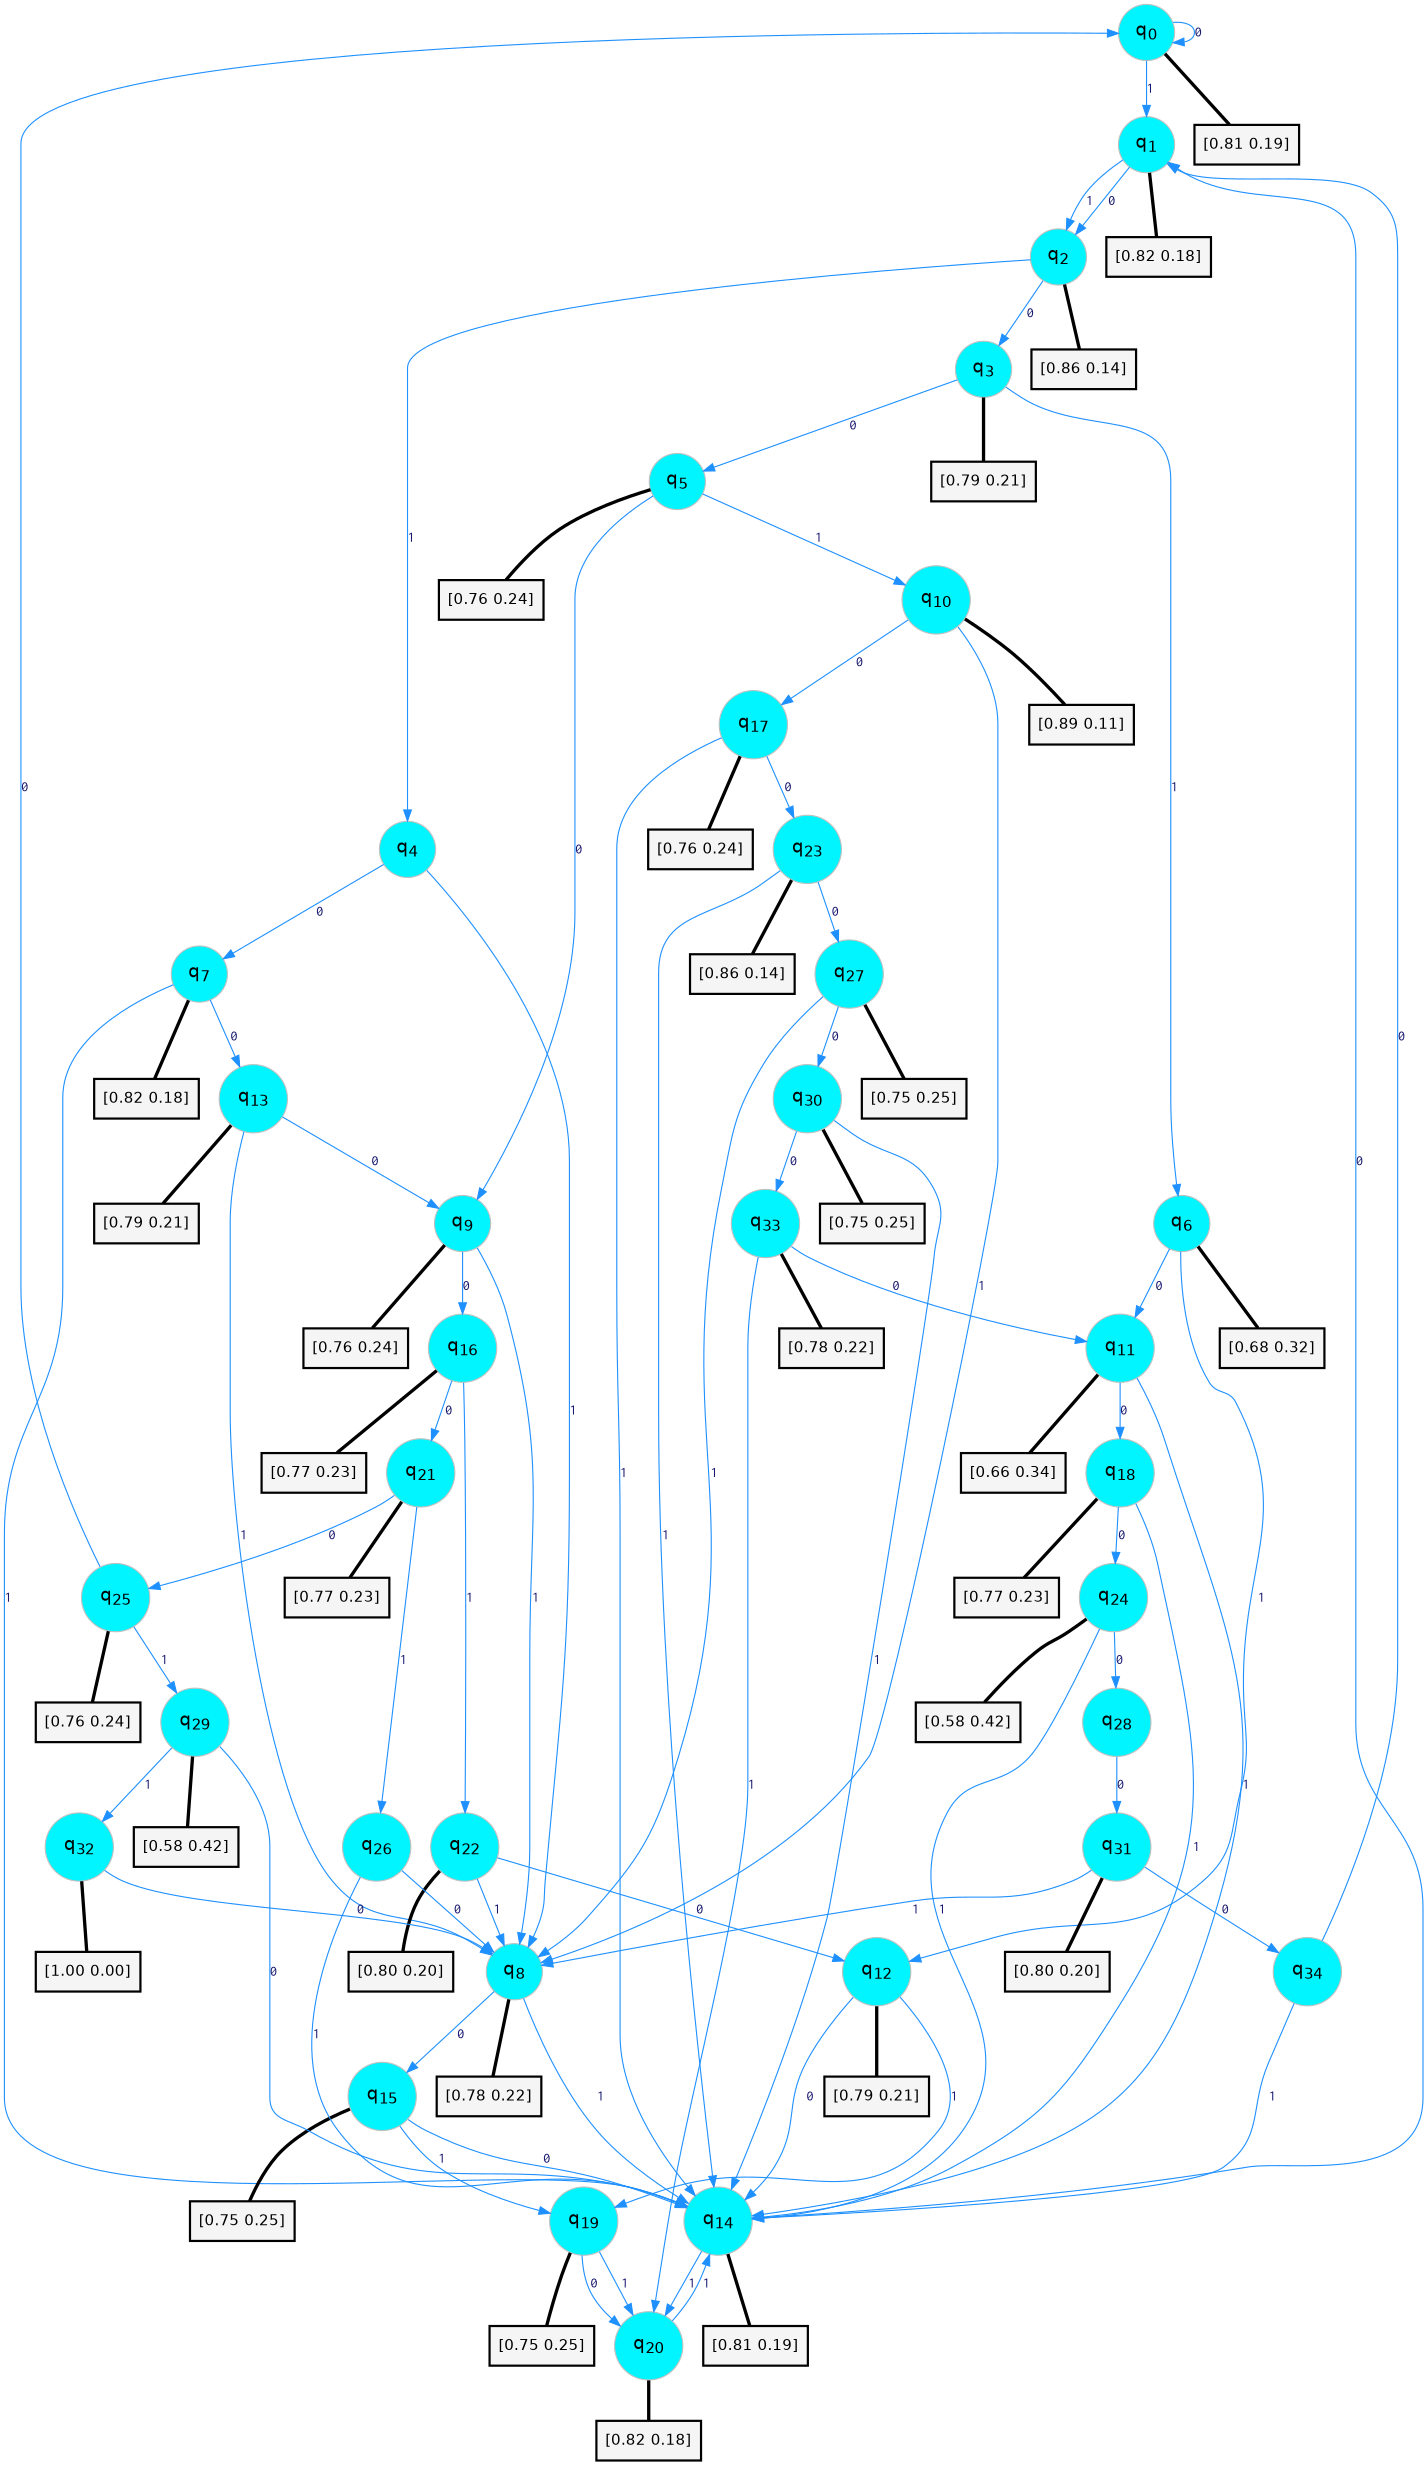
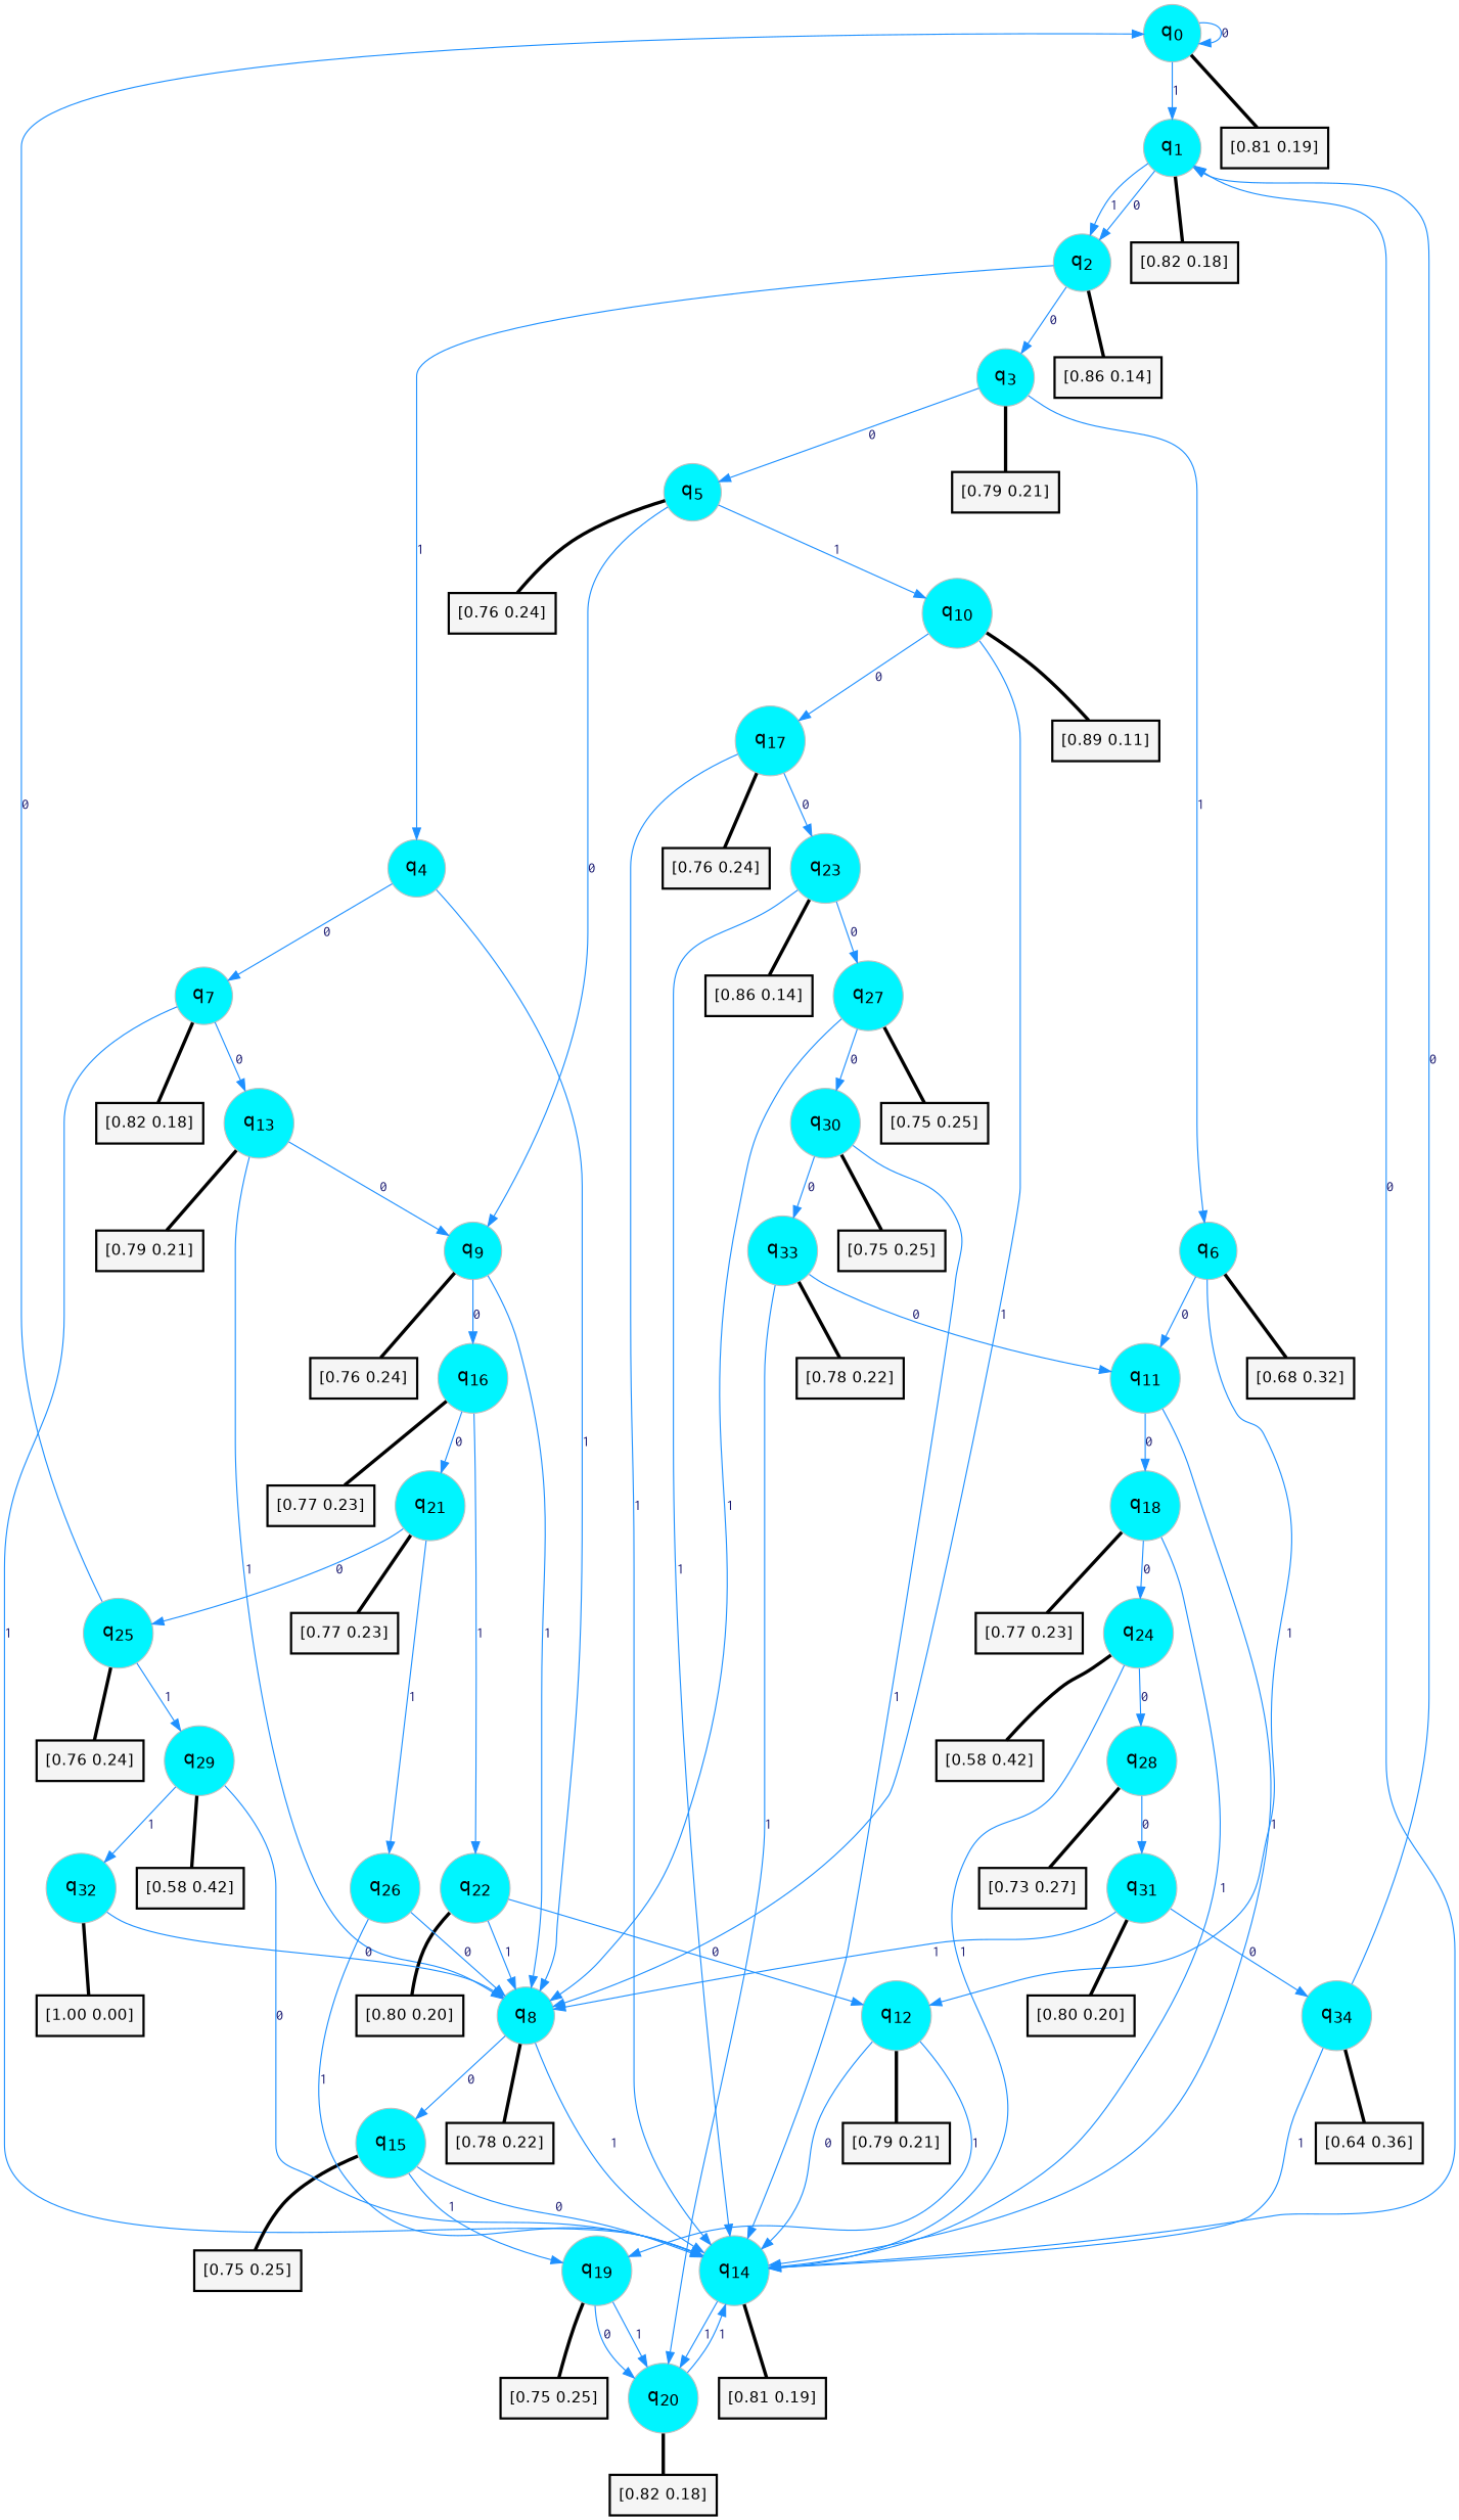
  digraph {
    rankdir=TD
    node [color=gray fillcolor=turquoise1 fontcolor=black fontname=Helvetica fontsize=16 fontweight=bold shape=circle style=filled]
    edge [arrowsize=1 color=dodgerblue1 fontcolor=midnightblue fontname=courier fontweight=bold penwidth=1 style=solid weight=20]
    n1 [label=<q<SUB>0</SUB>>]
    n2 [label=<q<SUB>1</SUB>>]
    n3 [color=black fillcolor=whitesmoke fontsize=14 label="[0.81 0.19]" penwidth=2 shape=box]
    n4 [label=<q<SUB>2</SUB>>]
    n5 [color=black fillcolor=whitesmoke fontsize=14 label="[0.82 0.18]" penwidth=2 shape=box]
    n6 [label=<q<SUB>3</SUB>>]
    n7 [label=<q<SUB>4</SUB>>]
    n8 [color=black fillcolor=whitesmoke fontsize=14 label="[0.86 0.14]" penwidth=2 shape=box]
    n9 [label=<q<SUB>5</SUB>>]
    n10 [label=<q<SUB>6</SUB>>]
    n11 [color=black fillcolor=whitesmoke fontsize=14 label="[0.79 0.21]" penwidth=2 shape=box]
    n12 [label=<q<SUB>7</SUB>>]
    n13 [label=<q<SUB>8</SUB>>]
    n14 [label=<q<SUB>9</SUB>>]
    n15 [label=<q<SUB>10</SUB>>]
    n16 [color=black fillcolor=whitesmoke fontsize=14 label="[0.76 0.24]" penwidth=2 shape=box]
    n17 [label=<q<SUB>11</SUB>>]
    n18 [label=<q<SUB>12</SUB>>]
    n19 [color=black fillcolor=whitesmoke fontsize=14 label="[0.68 0.32]" penwidth=2 shape=box]
    n20 [label=<q<SUB>13</SUB>>]
    n21 [label=<q<SUB>14</SUB>>]
    n22 [color=black fillcolor=whitesmoke fontsize=14 label="[0.82 0.18]" penwidth=2 shape=box]
    n23 [label=<q<SUB>15</SUB>>]
    n24 [color=black fillcolor=whitesmoke fontsize=14 label="[0.78 0.22]" penwidth=2 shape=box]
    n25 [label=<q<SUB>16</SUB>>]
    n26 [color=black fillcolor=whitesmoke fontsize=14 label="[0.76 0.24]" penwidth=2 shape=box]
    n27 [label=<q<SUB>17</SUB>>]
    n28 [color=black fillcolor=whitesmoke fontsize=14 label="[0.89 0.11]" penwidth=2 shape=box]
    n29 [label=<q<SUB>18</SUB>>]
-   n30 [color=black fillcolor=whitesmoke fontsize=14 label="[0.66 0.34]" penwidth=2 shape=box]
    n31 [label=<q<SUB>19</SUB>>]
    n32 [color=black fillcolor=whitesmoke fontsize=14 label="[0.79 0.21]" penwidth=2 shape=box]
    n33 [color=black fillcolor=whitesmoke fontsize=14 label="[0.79 0.21]" penwidth=2 shape=box]
    n34 [label=<q<SUB>20</SUB>>]
    n35 [color=black fillcolor=whitesmoke fontsize=14 label="[0.81 0.19]" penwidth=2 shape=box]
    n36 [color=black fillcolor=whitesmoke fontsize=14 label="[0.75 0.25]" penwidth=2 shape=box]
    n37 [label=<q<SUB>21</SUB>>]
    n38 [label=<q<SUB>22</SUB>>]
    n39 [color=black fillcolor=whitesmoke fontsize=14 label="[0.77 0.23]" penwidth=2 shape=box]
    n40 [label=<q<SUB>23</SUB>>]
    n41 [color=black fillcolor=whitesmoke fontsize=14 label="[0.76 0.24]" penwidth=2 shape=box]
    n42 [label=<q<SUB>24</SUB>>]
    n43 [color=black fillcolor=whitesmoke fontsize=14 label="[0.77 0.23]" penwidth=2 shape=box]
    n44 [color=black fillcolor=whitesmoke fontsize=14 label="[0.75 0.25]" penwidth=2 shape=box]
    n45 [color=black fillcolor=whitesmoke fontsize=14 label="[0.82 0.18]" penwidth=2 shape=box]
    n46 [label=<q<SUB>25</SUB>>]
    n47 [label=<q<SUB>26</SUB>>]
    n48 [color=black fillcolor=whitesmoke fontsize=14 label="[0.77 0.23]" penwidth=2 shape=box]
    n49 [color=black fillcolor=whitesmoke fontsize=14 label="[0.80 0.20]" penwidth=2 shape=box]
    n50 [label=<q<SUB>27</SUB>>]
    n51 [color=black fillcolor=whitesmoke fontsize=14 label="[0.86 0.14]" penwidth=2 shape=box]
    n52 [label=<q<SUB>28</SUB>>]
    n53 [color=black fillcolor=whitesmoke fontsize=14 label="[0.58 0.42]" penwidth=2 shape=box]
    n54 [label=<q<SUB>29</SUB>>]
    n55 [color=black fillcolor=whitesmoke fontsize=14 label="[0.76 0.24]" penwidth=2 shape=box]
    n56 [label=<q<SUB>30</SUB>>]
    n57 [color=black fillcolor=whitesmoke fontsize=14 label="[0.75 0.25]" penwidth=2 shape=box]
    n58 [label=<q<SUB>31</SUB>>]
+   n59 [color=black fillcolor=whitesmoke fontsize=14 label="[0.73 0.27]" penwidth=2 shape=box]
    n60 [label=<q<SUB>32</SUB>>]
    n61 [color=black fillcolor=whitesmoke fontsize=14 label="[0.58 0.42]" penwidth=2 shape=box]
    n62 [label=<q<SUB>33</SUB>>]
    n63 [color=black fillcolor=whitesmoke fontsize=14 label="[0.75 0.25]" penwidth=2 shape=box]
    n64 [label=<q<SUB>34</SUB>>]
    n65 [color=black fillcolor=whitesmoke fontsize=14 label="[0.80 0.20]" penwidth=2 shape=box]
    n66 [color=black fillcolor=whitesmoke fontsize=14 label="[1.00 0.00]" penwidth=2 shape=box]
    n67 [color=black fillcolor=whitesmoke fontsize=14 label="[0.78 0.22]" penwidth=2 shape=box]
+   n68 [color=black fillcolor=whitesmoke fontsize=14 label="[0.64 0.36]" penwidth=2 shape=box]
    n1 -> n1 [label=0]
    n1 -> n2 [label=1]
    n1 -> n3 [arrowhead=none color=black penwidth=3]
    n2 -> n4 [label=0]
    n2 -> n4 [label=1]
    n2 -> n5 [arrowhead=none color=black penwidth=3]
    n4 -> n6 [label=0]
    n4 -> n7 [label=1]
    n4 -> n8 [arrowhead=none color=black penwidth=3]
    n6 -> n9 [label=0]
    n6 -> n10 [label=1]
    n6 -> n11 [arrowhead=none color=black penwidth=3]
    n7 -> n12 [label=0]
    n7 -> n13 [label=1]
    n9 -> n14 [label=0]
    n9 -> n15 [label=1]
    n9 -> n16 [arrowhead=none color=black penwidth=3]
    n10 -> n17 [label=0]
    n10 -> n18 [label=1]
    n10 -> n19 [arrowhead=none color=black penwidth=3]
    n12 -> n20 [label=0]
    n12 -> n21 [label=1]
    n12 -> n22 [arrowhead=none color=black penwidth=3]
    n13 -> n21 [label=1]
    n13 -> n23 [label=0]
    n13 -> n24 [arrowhead=none color=black penwidth=3]
    n14 -> n13 [label=1]
    n14 -> n25 [label=0]
    n14 -> n26 [arrowhead=none color=black penwidth=3]
    n15 -> n13 [label=1]
    n15 -> n27 [label=0]
    n15 -> n28 [arrowhead=none color=black penwidth=3]
    n17 -> n21 [label=1]
    n17 -> n29 [label=0]
-   n17 -> n30 [arrowhead=none color=black penwidth=3]
    n18 -> n21 [label=0]
    n18 -> n31 [label=1]
    n18 -> n32 [arrowhead=none color=black penwidth=3]
    n20 -> n13 [label=1]
    n20 -> n14 [label=0]
    n20 -> n33 [arrowhead=none color=black penwidth=3]
    n21 -> n2 [label=0]
    n21 -> n34 [label=1]
    n21 -> n35 [arrowhead=none color=black penwidth=3]
    n23 -> n21 [label=0]
    n23 -> n31 [label=1]
    n23 -> n36 [arrowhead=none color=black penwidth=3]
    n25 -> n37 [label=0]
    n25 -> n38 [label=1]
    n25 -> n39 [arrowhead=none color=black penwidth=3]
    n27 -> n21 [label=1]
    n27 -> n40 [label=0]
    n27 -> n41 [arrowhead=none color=black penwidth=3]
    n29 -> n21 [label=1]
    n29 -> n42 [label=0]
    n29 -> n43 [arrowhead=none color=black penwidth=3]
    n31 -> n34 [label=0]
    n31 -> n34 [label=1]
    n31 -> n44 [arrowhead=none color=black penwidth=3]
    n34 -> n21 [label=1]
    n34 -> n45 [arrowhead=none color=black penwidth=3]
    n37 -> n46 [label=0]
    n37 -> n47 [label=1]
    n37 -> n48 [arrowhead=none color=black penwidth=3]
    n38 -> n13 [label=1]
    n38 -> n18 [label=0]
    n38 -> n49 [arrowhead=none color=black penwidth=3]
    n40 -> n21 [label=1]
    n40 -> n50 [label=0]
    n40 -> n51 [arrowhead=none color=black penwidth=3]
    n42 -> n21 [label=1]
    n42 -> n52 [label=0]
    n42 -> n53 [arrowhead=none color=black penwidth=3]
    n46 -> n1 [label=0]
    n46 -> n54 [label=1]
    n46 -> n55 [arrowhead=none color=black penwidth=3]
    n47 -> n13 [label=0]
    n47 -> n21 [label=1]
    n50 -> n13 [label=1]
    n50 -> n56 [label=0]
    n50 -> n57 [arrowhead=none color=black penwidth=3]
    n52 -> n58 [label=0]
+   n52 -> n59 [arrowhead=none color=black penwidth=3]
    n54 -> n21 [label=0]
    n54 -> n60 [label=1]
    n54 -> n61 [arrowhead=none color=black penwidth=3]
    n56 -> n21 [label=1]
    n56 -> n62 [label=0]
    n56 -> n63 [arrowhead=none color=black penwidth=3]
    n58 -> n13 [label=1]
    n58 -> n64 [label=0]
    n58 -> n65 [arrowhead=none color=black penwidth=3]
    n60 -> n13 [label=0]
    n60 -> n66 [arrowhead=none color=black penwidth=3]
    n62 -> n17 [label=0]
    n62 -> n34 [label=1]
    n62 -> n67 [arrowhead=none color=black penwidth=3]
    n64 -> n2 [label=0]
    n64 -> n21 [label=1]
+   n64 -> n68 [arrowhead=none color=black penwidth=3]
  }
